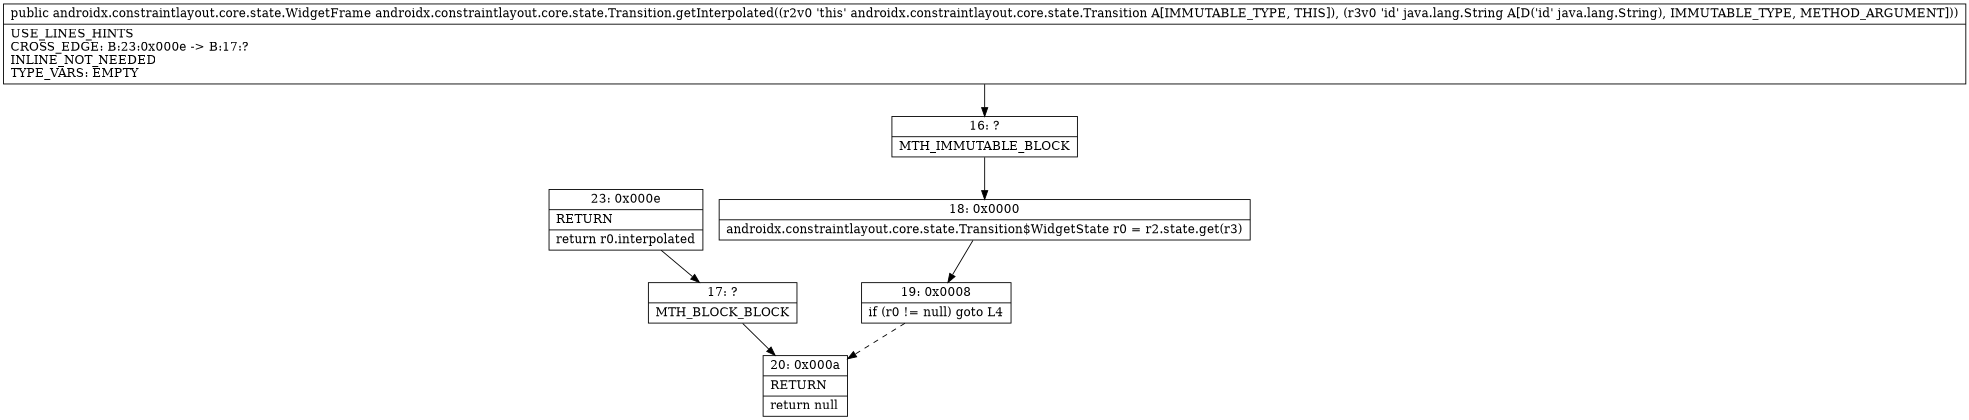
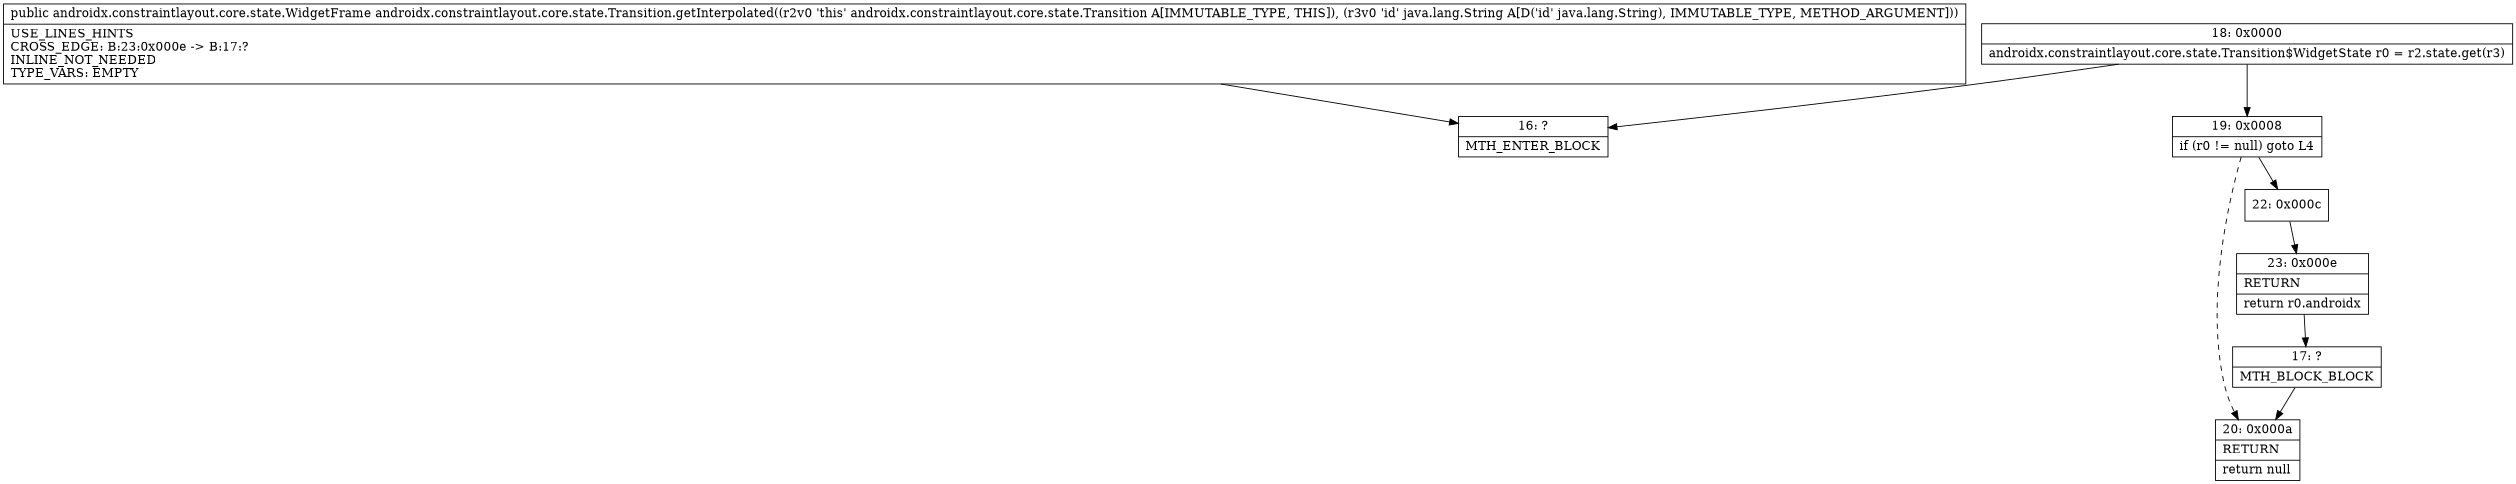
  digraph {
    node [shape=record]
-   n1 [label="{16\:\ ?|MTH_IMMUTABLE_BLOCK\l}"]
+   n1 [label="{16\:\ ?|MTH_ENTER_BLOCK\l}"]
    n2 [label="{18\:\ 0x0000|androidx.constraintlayout.core.state.Transition$WidgetState r0 = r2.state.get(r3)\l}"]
    n3 [label="{19\:\ 0x0008|if (r0 != null) goto L4\l}"]
    n4 [label="{20\:\ 0x000a|RETURN\l|return null\l}"]
-   n6 [label="{23\:\ 0x000e|RETURN\l|return r0.interpolated\l}"]
+   n5 [label="{22\:\ 0x000c}"]
+   n6 [label="{23\:\ 0x000e|RETURN\l|return r0.androidx\l}"]
    n7 [label="{17\:\ ?|MTH_BLOCK_BLOCK\l}"]
    n8 [label="{public androidx.constraintlayout.core.state.WidgetFrame androidx.constraintlayout.core.state.Transition.getInterpolated((r2v0 'this' androidx.constraintlayout.core.state.Transition A[IMMUTABLE_TYPE, THIS]), (r3v0 'id' java.lang.String A[D('id' java.lang.String), IMMUTABLE_TYPE, METHOD_ARGUMENT]))  | USE_LINES_HINTS\lCROSS_EDGE: B:23:0x000e \-\> B:17:?\lINLINE_NOT_NEEDED\lTYPE_VARS: EMPTY\l}"]
-   n1 -> n2
+   n2 -> n1
    n2 -> n3
    n3 -> n4 [style=dashed]
+   n3 -> n5
+   n5 -> n6
    n6 -> n7
    n7 -> n4
    n8 -> n1
  }
